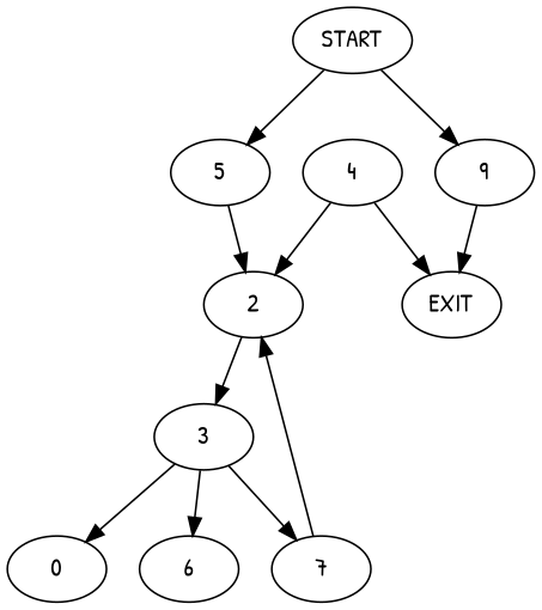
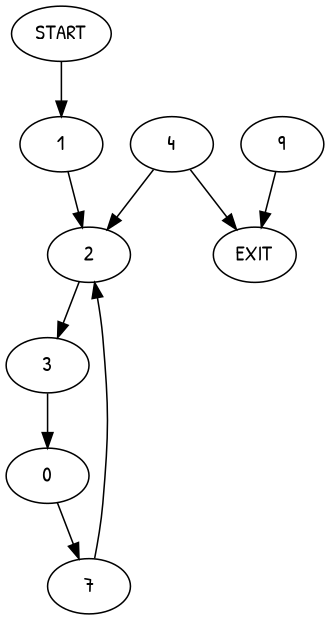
  digraph {
    fontname="Patrick Hand"
    node [fontname="Patrick Hand"]
    edge [fontname="Patrick Hand"]
    n1 [label=START]
-   1 [label=5]
+   1
    9
    2
    n5 [label=EXIT]
    3
    n7 [label=0]
-   6
    4
    7
    n1 -> 1
-   n1 -> 9
    1 -> 2
    9 -> n5
    2 -> 3
    3 -> n7
-   3 -> 6
-   3 -> 7
+   n7 -> 7
    4 -> 2
    4 -> n5
    7 -> 2
  }
